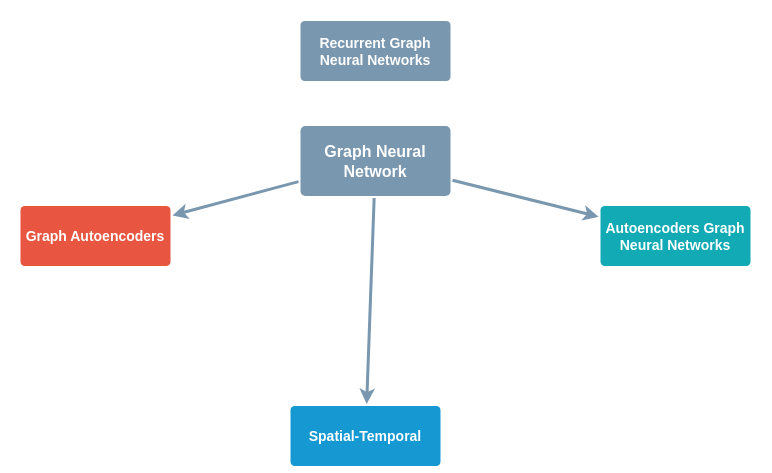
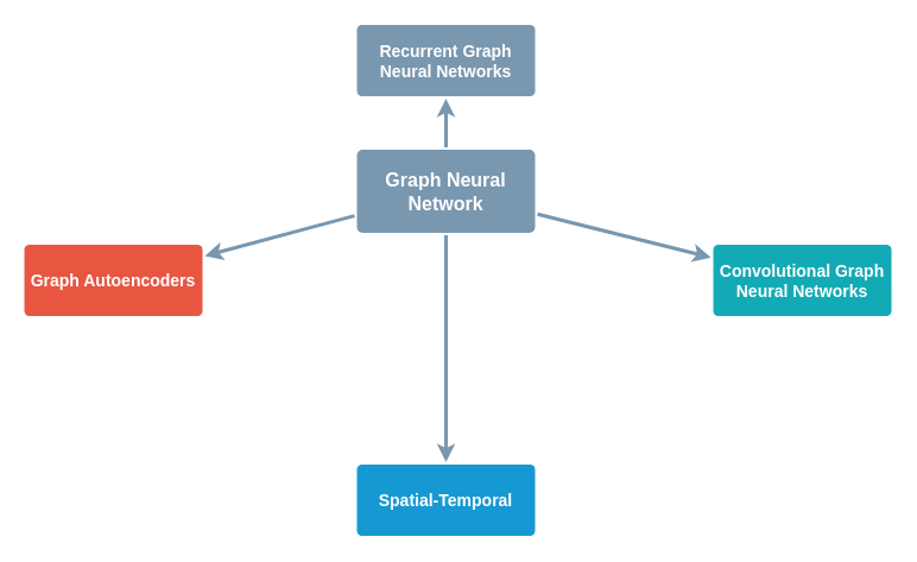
  <mxCell id="0" />
  <mxCell id="1" parent="0" />
+ <mxCell id="2" value="" style="edgeStyle=none;rounded=0;jumpStyle=none;html=1;shadow=0;labelBackgroundColor=none;startArrow=none;startFill=0;endArrow=classic;endFill=1;jettySize=auto;orthogonalLoop=1;strokeColor=#7997AF;strokeWidth=3;fontFamily=Helvetica;fontSize=16;fontColor=#23445D;spacing=5;" parent="1" source="6" target="9" edge="1"><mxGeometry relative="1" as="geometry" /></mxCell>
  <mxCell id="3" value="" style="edgeStyle=none;rounded=0;jumpStyle=none;html=1;shadow=0;labelBackgroundColor=none;startArrow=none;startFill=0;endArrow=classic;endFill=1;jettySize=auto;orthogonalLoop=1;strokeColor=#7997AF;strokeWidth=3;fontFamily=Helvetica;fontSize=16;fontColor=#23445D;spacing=5;" parent="1" source="6" target="10" edge="1"><mxGeometry relative="1" as="geometry" /></mxCell>
  <mxCell id="4" value="" style="edgeStyle=none;rounded=0;jumpStyle=none;html=1;shadow=0;labelBackgroundColor=none;startArrow=none;startFill=0;endArrow=classic;endFill=1;jettySize=auto;orthogonalLoop=1;strokeColor=#7997AF;strokeWidth=3;fontFamily=Helvetica;fontSize=16;fontColor=#23445D;spacing=5;" parent="1" source="6" target="8" edge="1"><mxGeometry relative="1" as="geometry" /></mxCell>
  <mxCell id="5" value="" style="edgeStyle=none;rounded=0;jumpStyle=none;html=1;shadow=0;labelBackgroundColor=none;startArrow=none;startFill=0;endArrow=classic;endFill=1;jettySize=auto;orthogonalLoop=1;strokeColor=#7997AF;strokeWidth=3;fontFamily=Helvetica;fontSize=16;fontColor=#23445D;spacing=5;" parent="1" source="6" target="7" edge="1"><mxGeometry relative="1" as="geometry" /></mxCell>
  <mxCell id="6" value="Graph Neural Network" style="rounded=1;whiteSpace=wrap;html=1;shadow=0;labelBackgroundColor=none;strokeColor=none;strokeWidth=3;fillColor=#7997AF;fontFamily=Helvetica;fontSize=16;fontColor=#FFFFFF;align=center;fontStyle=1;spacing=5;arcSize=7;perimeterSpacing=2;" parent="1" vertex="1"><mxGeometry x="300" y="125.5" width="150" height="70" as="geometry" /></mxCell>
  <mxCell id="7" value="Graph Autoencoders" style="rounded=1;whiteSpace=wrap;html=1;shadow=0;labelBackgroundColor=none;strokeColor=none;strokeWidth=3;fillColor=#e85642;fontFamily=Helvetica;fontSize=14;fontColor=#FFFFFF;align=center;spacing=5;fontStyle=1;arcSize=7;perimeterSpacing=2;" parent="1" vertex="1"><mxGeometry x="20" y="205.5" width="150" height="60" as="geometry" /></mxCell>
- <mxCell id="8" value="Spatial-Temporal" style="rounded=1;whiteSpace=wrap;html=1;shadow=0;labelBackgroundColor=none;strokeColor=none;strokeWidth=3;fillColor=#1699d3;fontFamily=Helvetica;fontSize=14;fontColor=#FFFFFF;align=center;spacing=5;fontStyle=1;arcSize=7;perimeterSpacing=2;" parent="1" vertex="1"><mxGeometry x="290" y="405.5" width="150" height="60" as="geometry" /></mxCell>
+ <mxCell id="8" value="Spatial-Temporal" style="rounded=1;whiteSpace=wrap;html=1;shadow=0;labelBackgroundColor=none;strokeColor=none;strokeWidth=3;fillColor=#1699d3;fontFamily=Helvetica;fontSize=14;fontColor=#FFFFFF;align=center;spacing=5;fontStyle=1;arcSize=7;perimeterSpacing=2;" parent="1" vertex="1"><mxGeometry x="300" y="390.5" width="150" height="60" as="geometry" /></mxCell>
  <mxCell id="9" value="Recurrent Graph Neural Networks" style="rounded=1;whiteSpace=wrap;html=1;shadow=0;labelBackgroundColor=none;strokeColor=none;strokeWidth=3;fillColor=#7997af;fontFamily=Helvetica;fontSize=14;fontColor=#FFFFFF;align=center;spacing=5;fontStyle=1;arcSize=7;perimeterSpacing=2;" parent="1" vertex="1"><mxGeometry x="300" y="20.5" width="150" height="60" as="geometry" /></mxCell>
- <mxCell id="10" value="Autoencoders Graph Neural Networks" style="rounded=1;whiteSpace=wrap;html=1;shadow=0;labelBackgroundColor=none;strokeColor=none;strokeWidth=3;fillColor=#12aab5;fontFamily=Helvetica;fontSize=14;fontColor=#FFFFFF;align=center;spacing=5;fontStyle=1;arcSize=7;perimeterSpacing=2;" parent="1" vertex="1"><mxGeometry x="600" y="205.5" width="150" height="60" as="geometry" /></mxCell>
+ <mxCell id="10" value="Convolutional Graph Neural Networks" style="rounded=1;whiteSpace=wrap;html=1;shadow=0;labelBackgroundColor=none;strokeColor=none;strokeWidth=3;fillColor=#12aab5;fontFamily=Helvetica;fontSize=14;fontColor=#FFFFFF;align=center;spacing=5;fontStyle=1;arcSize=7;perimeterSpacing=2;" parent="1" vertex="1"><mxGeometry x="600" y="205.5" width="150" height="60" as="geometry" /></mxCell>
